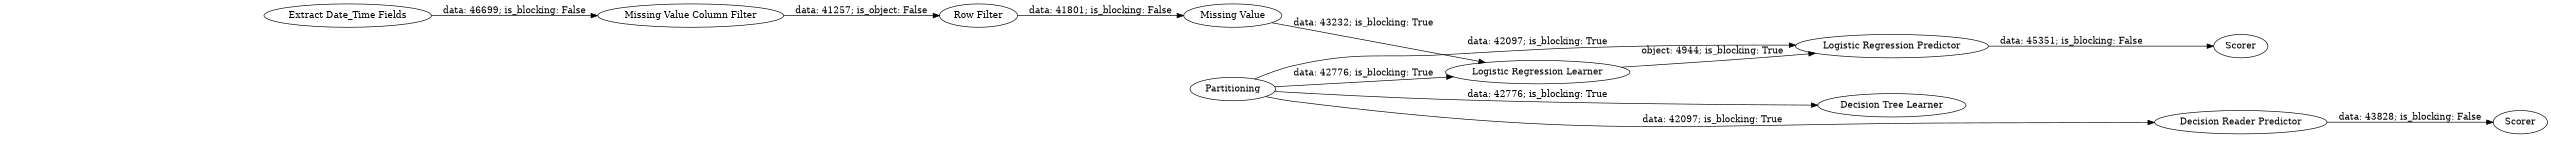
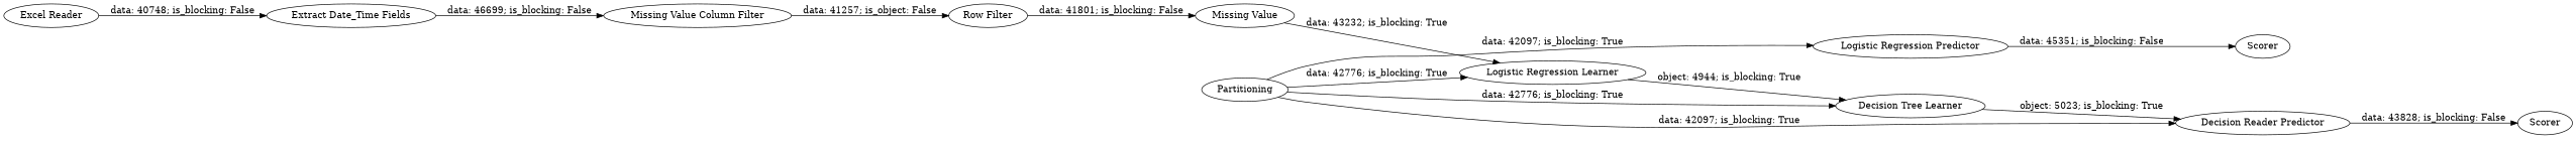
  digraph {
    rankdir=LR
    n1 [label=Scorer]
    n2 [label="Row Filter"]
    n3 [label="Missing Value"]
    n4 [label="Logistic Regression Learner"]
    n5 [label=Scorer]
+   n6 [label="Excel Reader"]
    n7 [label="Extract Date_Time Fields"]
    n8 [label="Missing Value Column Filter"]
    n9 [label="Decision Tree Learner"]
    n10 [label="Decision Reader Predictor"]
    n11 [label=Partitioning]
    n12 [label="Logistic Regression Predictor"]
    n2 -> n3 [label="data: 41801; is_blocking: False"]
    n3 -> n4 [label="data: 43232; is_blocking: True"]
-   n4 -> n12 [label="object: 4944; is_blocking: True"]
+   n4 -> n9 [label="object: 4944; is_blocking: True"]
+   n6 -> n7 [label="data: 40748; is_blocking: False"]
    n7 -> n8 [label="data: 46699; is_blocking: False"]
    n8 -> n2 [label="data: 41257; is_object: False"]
+   n9 -> n10 [label="object: 5023; is_blocking: True"]
    n10 -> n1 [label="data: 43828; is_blocking: False"]
    n11 -> n4 [label="data: 42776; is_blocking: True"]
    n11 -> n9 [label="data: 42776; is_blocking: True"]
    n11 -> n10 [label="data: 42097; is_blocking: True"]
    n11 -> n12 [label="data: 42097; is_blocking: True"]
    n12 -> n5 [label="data: 45351; is_blocking: False"]
  }
